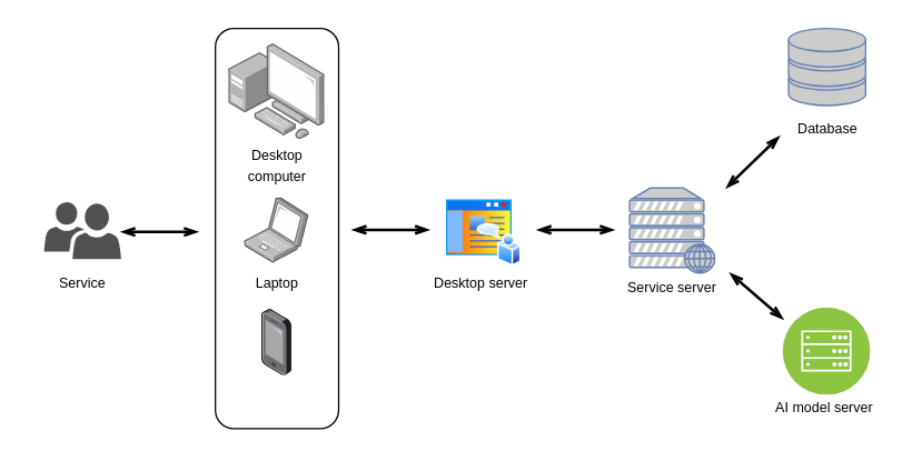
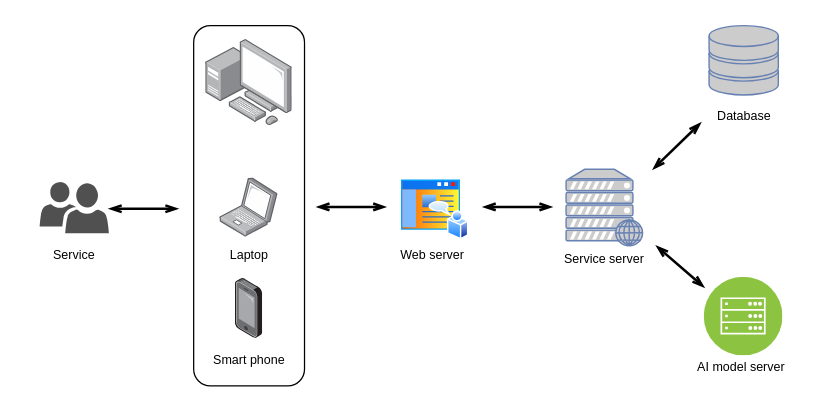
  <mxCell id="0" />
  <mxCell id="1" parent="0" />
  <mxCell id="2" value="" style="group;" vertex="1" connectable="0" parent="1"><mxGeometry x="20" y="20" width="620.58" height="290" as="geometry" /></mxCell>
  <mxCell id="3" value="" style="rounded=1;whiteSpace=wrap;html=1;fillColor=none;container=0;" parent="2" vertex="1"><mxGeometry x="134.335" width="88.67" height="288.226" as="geometry" /></mxCell>
  <mxCell id="4" value="" style="points=[];aspect=fixed;html=1;align=center;shadow=0;dashed=0;image;image=img/lib/allied_telesis/computer_and_terminals/Personal_Computer_with_Server.svg;container=0;" parent="2" vertex="1"><mxGeometry x="144.089" y="11.086" width="69.162" height="69.162" as="geometry" /></mxCell>
  <mxCell id="5" value="" style="points=[];aspect=fixed;html=1;align=center;shadow=0;dashed=0;image;image=img/lib/allied_telesis/computer_and_terminals/Laptop.svg;container=0;" parent="2" vertex="1"><mxGeometry x="155.394" y="121.942" width="46.551" height="47.216" as="geometry" /></mxCell>
  <mxCell id="6" value="" style="points=[];aspect=fixed;html=1;align=center;shadow=0;dashed=0;image;image=img/lib/allied_telesis/computer_and_terminals/Smartphone.svg;container=0;" parent="2" vertex="1"><mxGeometry x="167.697" y="202.424" width="21.946" height="47.881" as="geometry" /></mxCell>
  <mxCell id="7" value="" style="pointerEvents=1;shadow=0;dashed=0;html=1;strokeColor=none;labelPosition=center;verticalLabelPosition=bottom;verticalAlign=top;align=center;fillColor=#505050;shape=mxgraph.mscae.intune.user_group;container=0;" parent="2" vertex="1"><mxGeometry x="11.084" y="125.046" width="55.419" height="41.017" as="geometry" /></mxCell>
  <mxCell id="8" value="" style="aspect=fixed;perimeter=ellipsePerimeter;html=1;align=center;shadow=0;dashed=0;spacingTop=3;image;image=img/lib/active_directory/home_page.svg;container=0;" parent="2" vertex="1"><mxGeometry x="299.262" y="121.942" width="55.418" height="49.876" as="geometry" /></mxCell>
  <mxCell id="9" value="" style="aspect=fixed;perimeter=ellipsePerimeter;html=1;align=center;shadow=0;dashed=0;fontColor=#4277BB;labelBackgroundColor=#ffffff;fontSize=12;spacingTop=3;image;image=img/lib/ibm/infrastructure/mobile_backend.svg;container=0;" parent="2" vertex="1"><mxGeometry x="542.883" y="201.315" width="62.955" height="62.955" as="geometry" /></mxCell>
  <mxCell id="10" value="" style="fontColor=#0066CC;verticalAlign=top;verticalLabelPosition=bottom;labelPosition=center;align=center;html=1;outlineConnect=0;fillColor=#CCCCCC;strokeColor=#6881B3;gradientColor=none;gradientDirection=north;strokeWidth=2;shape=mxgraph.networks.storage;container=0;" parent="2" vertex="1"><mxGeometry x="546.651" width="55.419" height="55.428" as="geometry" /></mxCell>
  <mxCell id="11" value="" style="fontColor=#0066CC;verticalAlign=top;verticalLabelPosition=bottom;labelPosition=center;align=center;html=1;outlineConnect=0;fillColor=#CCCCCC;strokeColor=#6881B3;gradientColor=none;gradientDirection=north;strokeWidth=2;shape=mxgraph.networks.web_server;container=0;" parent="2" vertex="1"><mxGeometry x="432.267" y="114.958" width="61.182" height="61.193" as="geometry" /></mxCell>
  <mxCell id="12" value="" style="endArrow=openThin;html=1;strokeWidth=2;endFill=0;startArrow=openThin;startFill=0;" parent="2" edge="1"><mxGeometry width="50" height="50" relative="1" as="geometry"><mxPoint x="66.503" y="146.508" as="sourcePoint" /><mxPoint x="121.921" y="146.508" as="targetPoint" /></mxGeometry></mxCell>
  <mxCell id="13" value="" style="endArrow=openThin;html=1;strokeWidth=2;endFill=0;startArrow=openThin;startFill=0;" parent="2" edge="1"><mxGeometry width="50" height="50" relative="1" as="geometry"><mxPoint x="232.759" y="145" as="sourcePoint" /><mxPoint x="288.178" y="145" as="targetPoint" /></mxGeometry></mxCell>
  <mxCell id="14" value="" style="endArrow=openThin;html=1;strokeWidth=2;endFill=0;startArrow=openThin;startFill=0;" parent="2" edge="1"><mxGeometry width="50" height="50" relative="1" as="geometry"><mxPoint x="365.764" y="145" as="sourcePoint" /><mxPoint x="421.183" y="145" as="targetPoint" /></mxGeometry></mxCell>
  <mxCell id="15" value="" style="endArrow=openThin;html=1;strokeWidth=2;endFill=0;startArrow=openThin;startFill=0;" parent="2" edge="1"><mxGeometry width="50" height="50" relative="1" as="geometry"><mxPoint x="501.651" y="114.958" as="sourcePoint" /><mxPoint x="540.223" y="77.599" as="targetPoint" /></mxGeometry></mxCell>
  <mxCell id="16" value="" style="endArrow=openThin;html=1;strokeWidth=2;endFill=0;startArrow=openThin;startFill=0;" parent="2" edge="1"><mxGeometry width="50" height="50" relative="1" as="geometry"><mxPoint x="504.311" y="176.151" as="sourcePoint" /><mxPoint x="542.883" y="209.407" as="targetPoint" /></mxGeometry></mxCell>
  <mxCell id="17" value="&lt;font style=&quot;font-size: 10px;&quot;&gt;Service server&lt;/font&gt;" style="text;html=1;strokeColor=none;fillColor=none;align=center;verticalAlign=middle;whiteSpace=wrap;rounded=0;container=0;" parent="2" vertex="1"><mxGeometry x="424.065" y="169.167" width="77.586" height="33.257" as="geometry" /></mxCell>
  <mxCell id="18" value="&lt;font style=&quot;font-size: 10px;&quot;&gt;AI model server&amp;nbsp;&lt;/font&gt;" style="text;html=1;strokeColor=none;fillColor=none;align=center;verticalAlign=middle;whiteSpace=wrap;rounded=0;container=0;" parent="2" vertex="1"><mxGeometry x="528.141" y="256.743" width="92.439" height="33.257" as="geometry" /></mxCell>
  <mxCell id="19" value="&lt;font style=&quot;font-size: 10px;&quot;&gt;Database&lt;/font&gt;" style="text;html=1;align=center;verticalAlign=middle;whiteSpace=wrap;rounded=0;container=0;" parent="2" vertex="1"><mxGeometry x="535.568" y="55.428" width="77.586" height="33.257" as="geometry" /></mxCell>
- <mxCell id="20" value="&lt;font style=&quot;font-size: 10px;&quot;&gt;Desktop server&amp;nbsp;&lt;/font&gt;" style="text;html=1;strokeColor=none;fillColor=none;align=center;verticalAlign=middle;whiteSpace=wrap;rounded=0;container=0;" parent="2" vertex="1"><mxGeometry x="288.178" y="166.063" width="77.586" height="33.257" as="geometry" /></mxCell>
+ <mxCell id="20" value="&lt;font style=&quot;font-size: 10px;&quot;&gt;Web server&amp;nbsp;&lt;/font&gt;" style="text;html=1;strokeColor=none;fillColor=none;align=center;verticalAlign=middle;whiteSpace=wrap;rounded=0;container=0;" parent="2" vertex="1"><mxGeometry x="288.178" y="166.063" width="77.586" height="33.257" as="geometry" /></mxCell>
  <mxCell id="21" value="&lt;font style=&quot;font-size: 10px;&quot;&gt;Service&lt;/font&gt;" style="text;html=1;strokeColor=none;fillColor=none;align=center;verticalAlign=middle;whiteSpace=wrap;rounded=0;container=0;" parent="2" vertex="1"><mxGeometry y="166.063" width="77.586" height="33.257" as="geometry" /></mxCell>
- <mxCell id="22" value="&lt;font style=&quot;font-size: 10px;&quot;&gt;Desktop computer&lt;/font&gt;" style="text;html=1;strokeColor=none;fillColor=none;align=center;verticalAlign=middle;whiteSpace=wrap;rounded=0;container=0;" parent="2" vertex="1"><mxGeometry x="139.877" y="81.701" width="77.586" height="33.257" as="geometry" /></mxCell>
  <mxCell id="23" value="&lt;font style=&quot;font-size: 10px;&quot;&gt;Laptop&lt;/font&gt;" style="text;html=1;strokeColor=none;fillColor=none;align=center;verticalAlign=middle;whiteSpace=wrap;rounded=0;container=0;" parent="2" vertex="1"><mxGeometry x="139.877" y="166.063" width="77.586" height="33.257" as="geometry" /></mxCell>
+ <mxCell id="24" value="&lt;font style=&quot;font-size: 10px;&quot;&gt;Smart phone&lt;/font&gt;" style="text;html=1;strokeColor=none;fillColor=none;align=center;verticalAlign=middle;whiteSpace=wrap;rounded=0;container=0;" parent="2" vertex="1"><mxGeometry x="139.877" y="250.313" width="77.586" height="33.257" as="geometry" /></mxCell>
